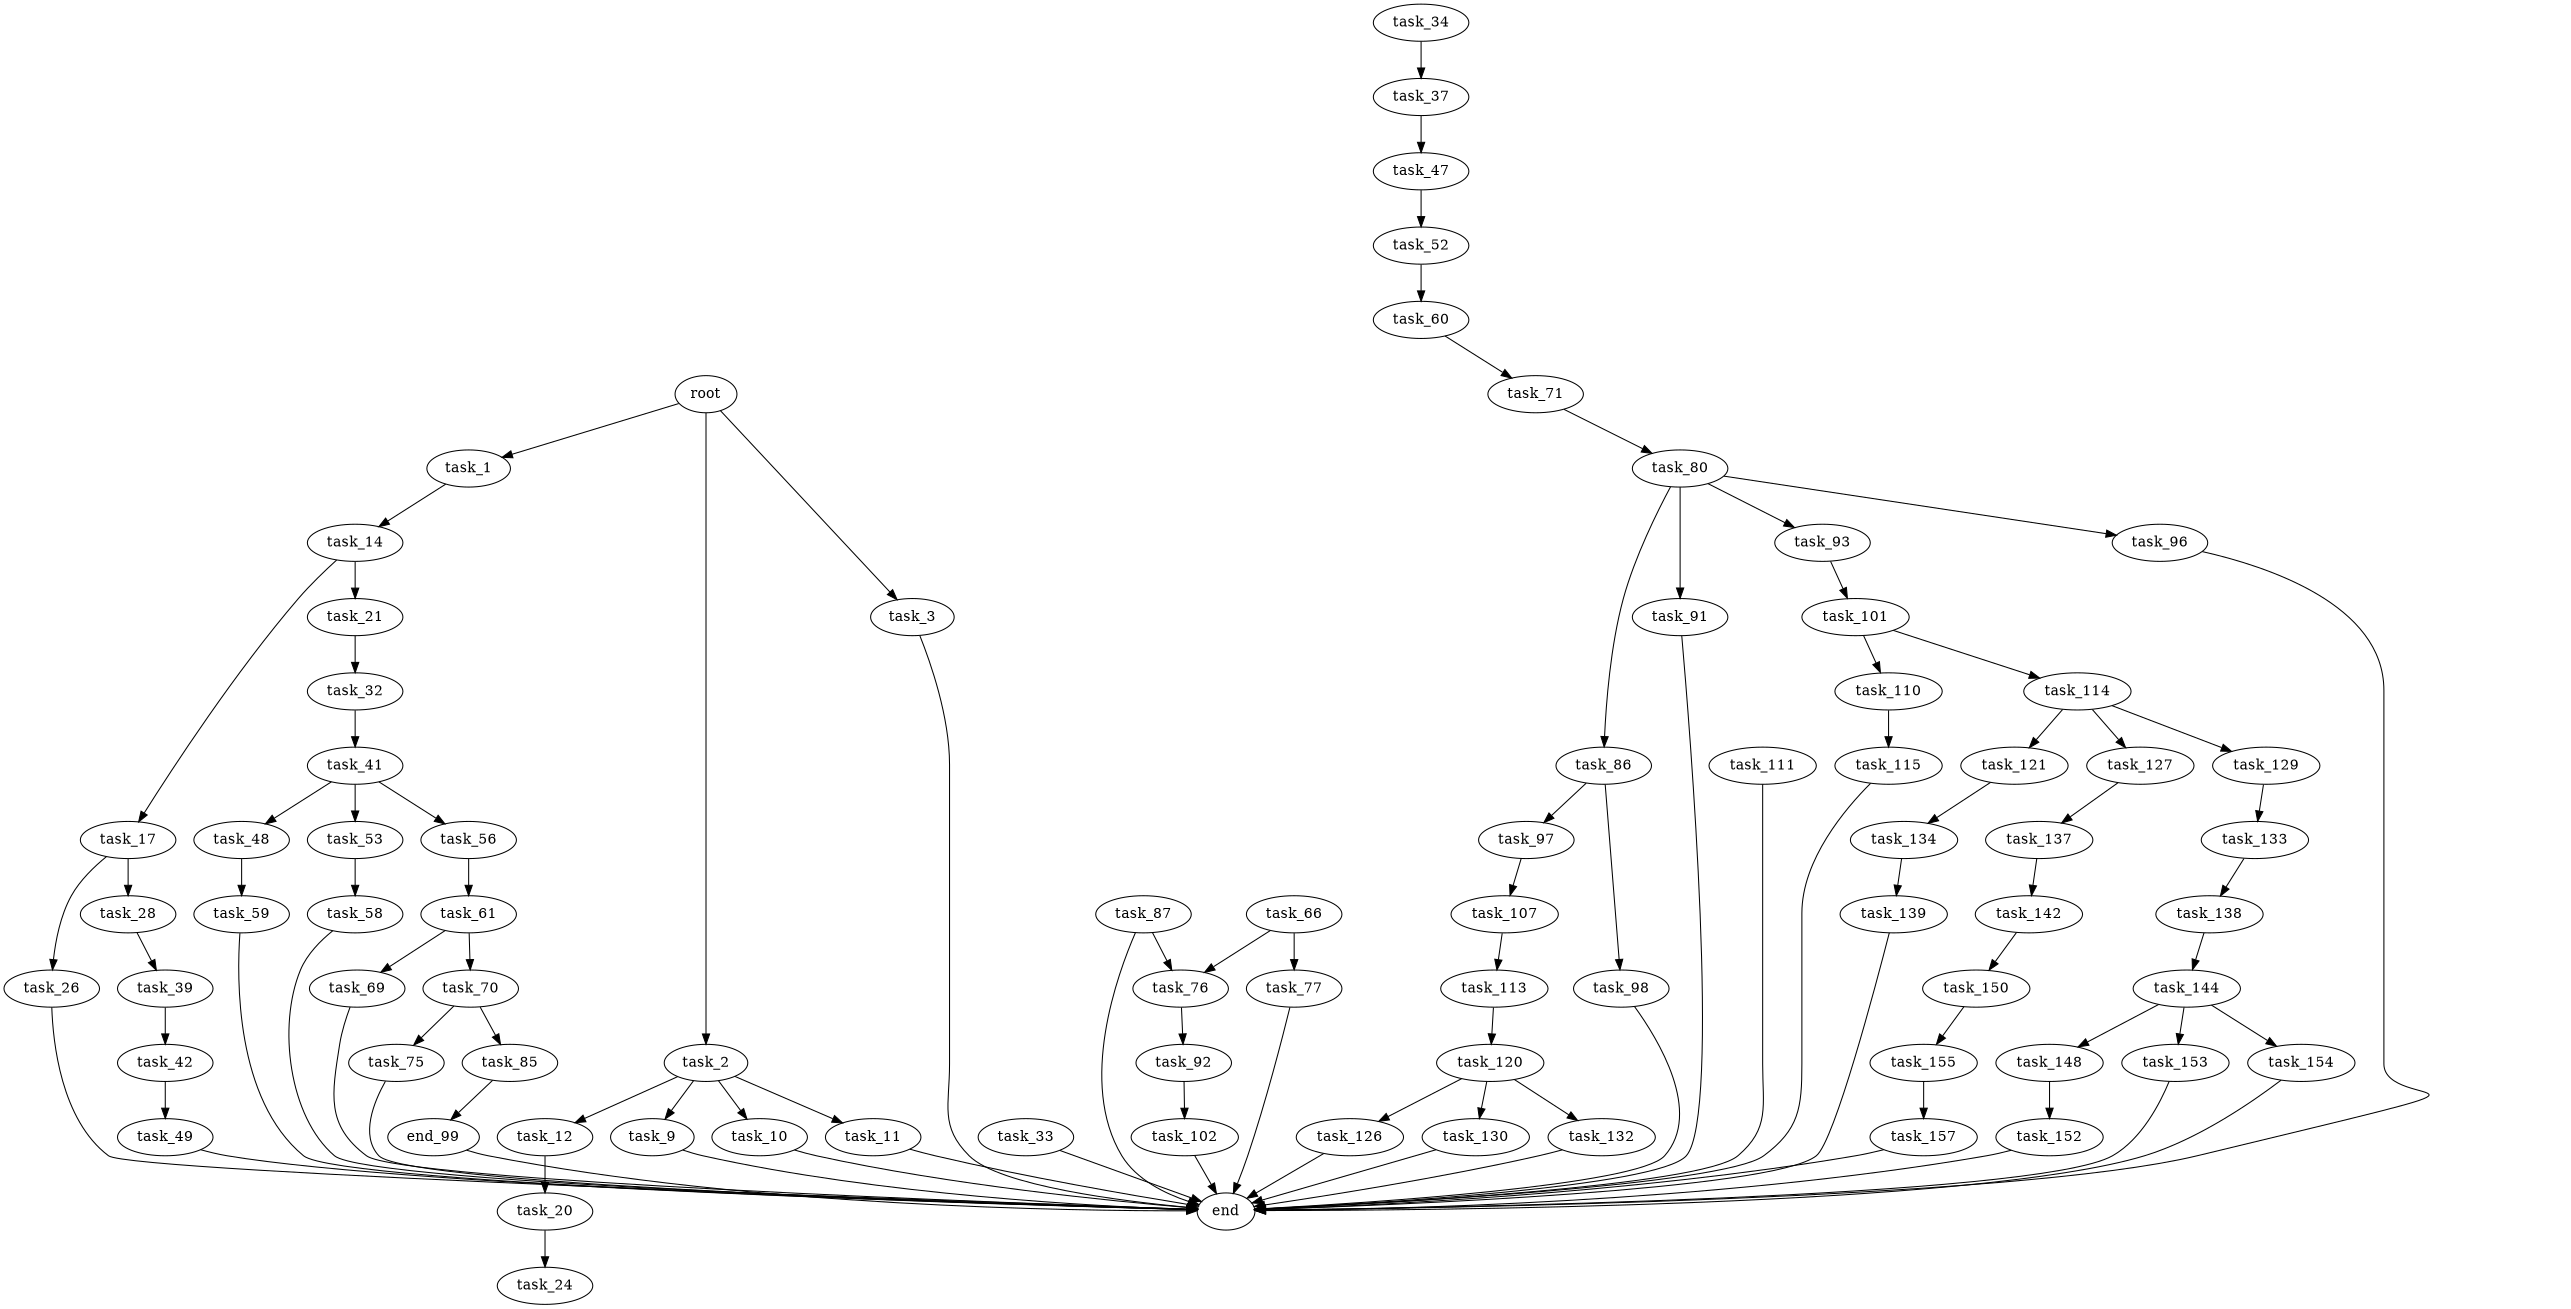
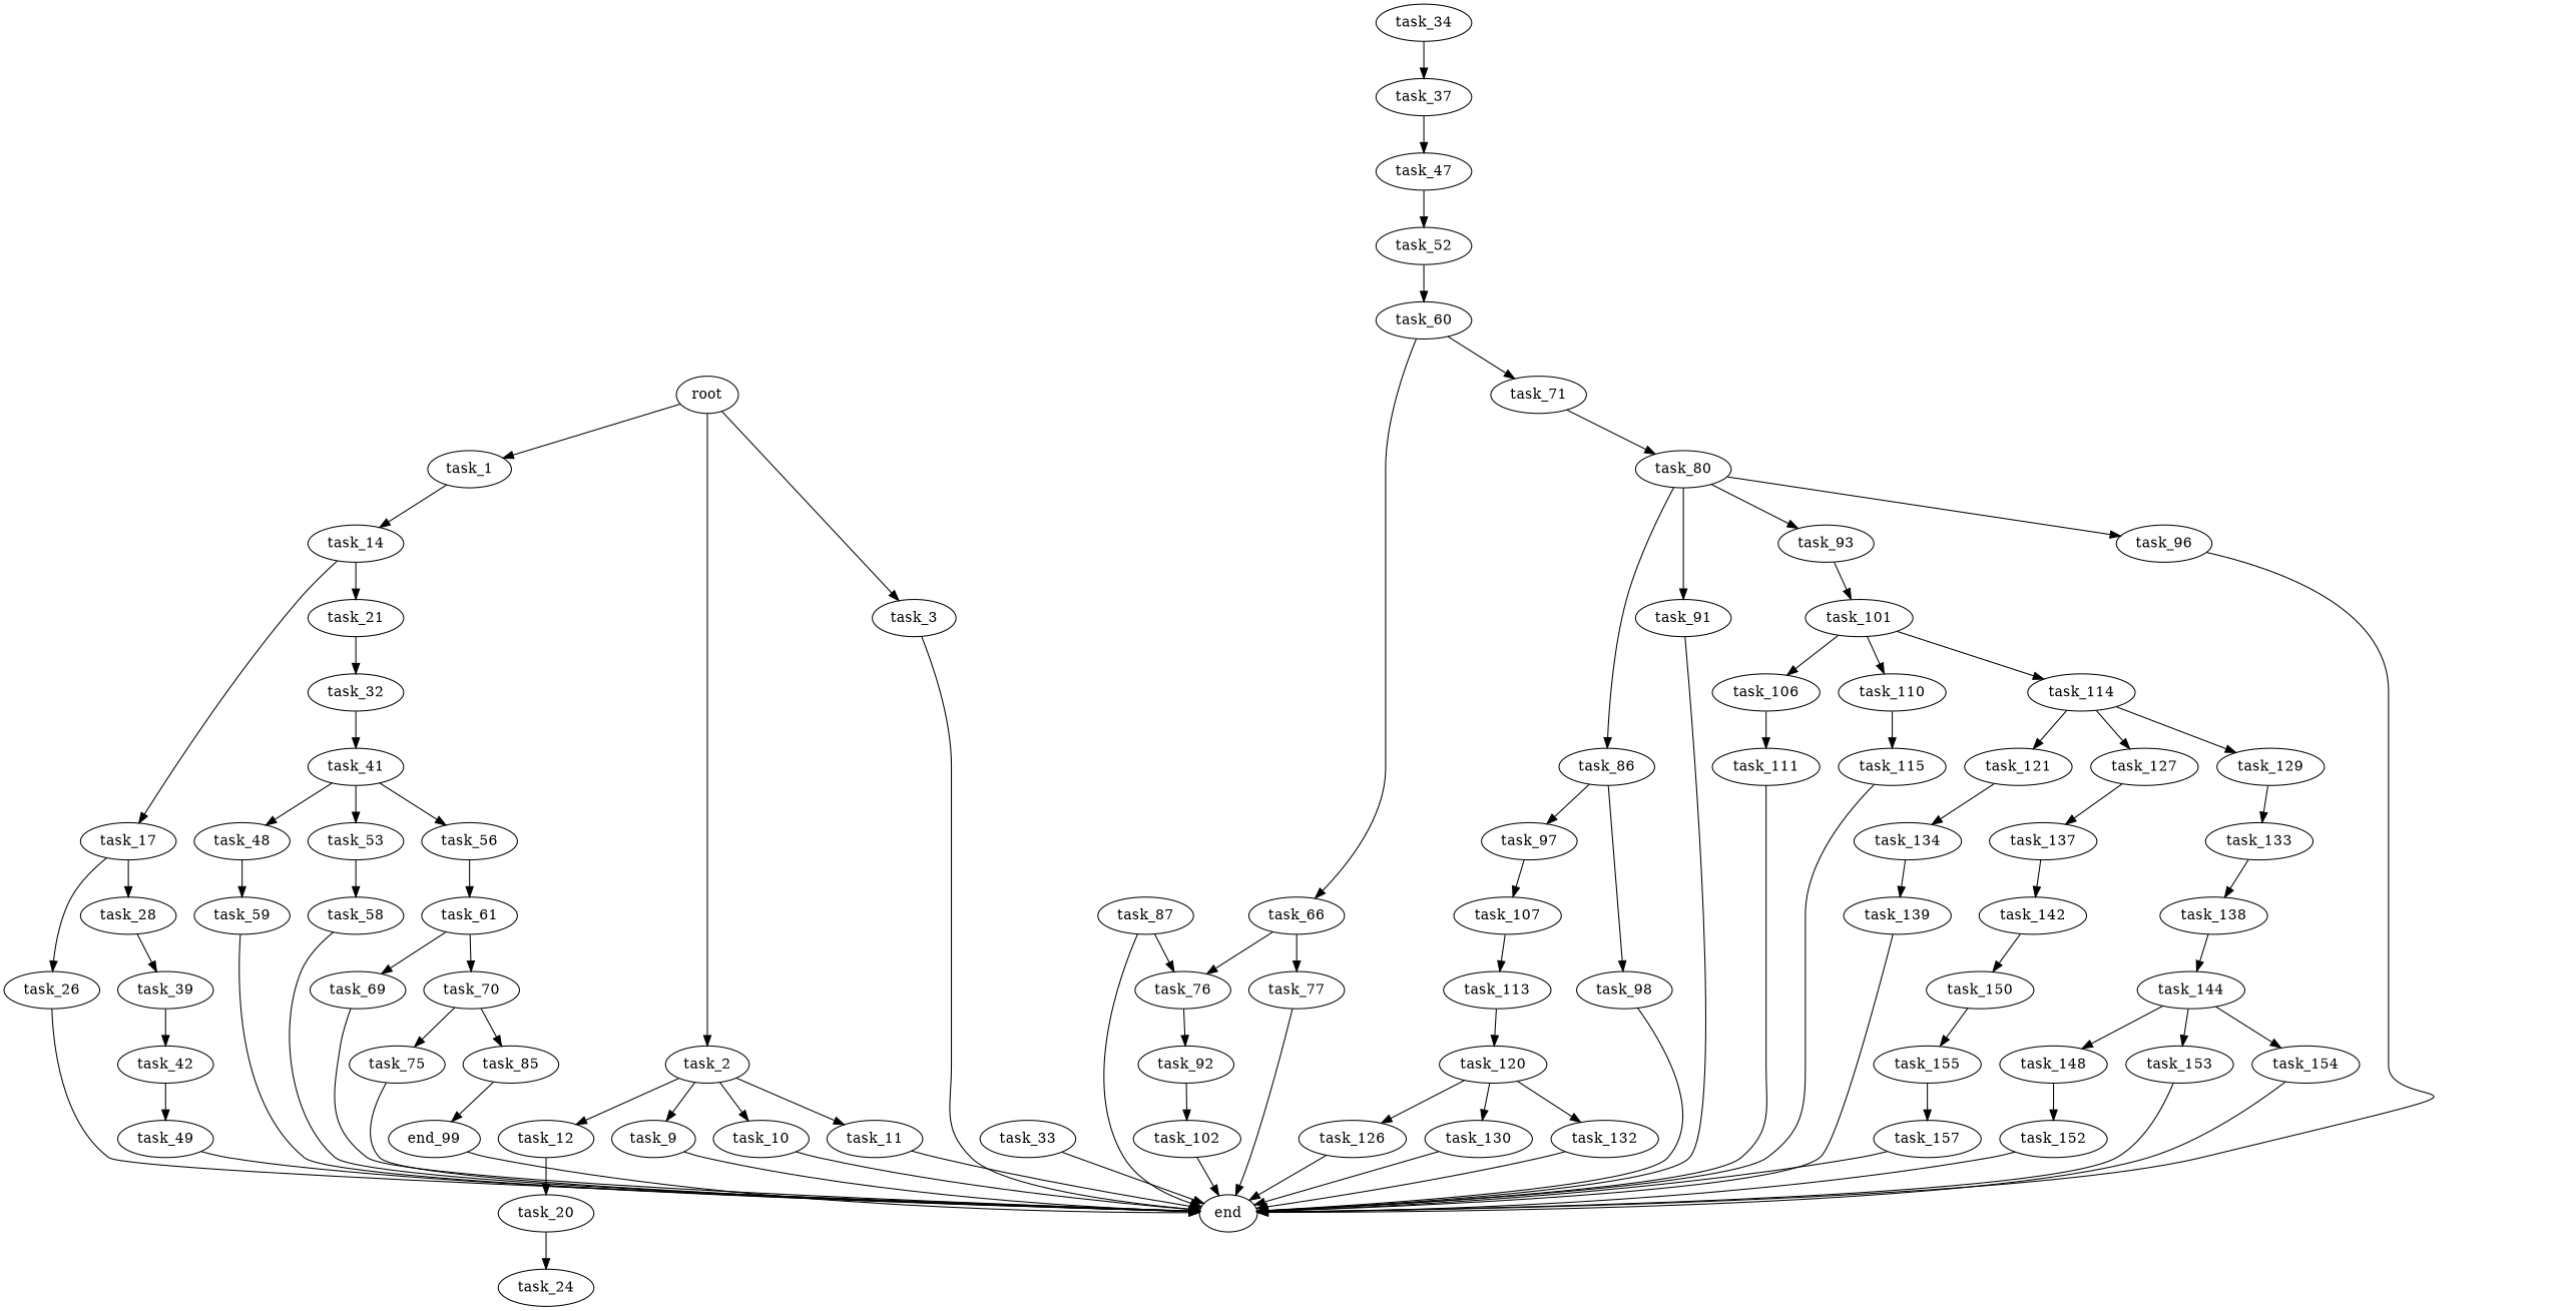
  digraph {
    root
    task_1
    task_2
    task_3
    task_14
    task_9
    task_10
    task_11
    task_12
    end
    task_17
    task_21
    task_20
    task_24
    task_26
    task_28
    task_32
    task_39
    task_41
    task_33
    task_34
    task_37
    task_42
    task_48
    task_53
    task_56
    task_47
    task_52
    task_49
    task_59
    task_58
    task_61
    task_60
    task_66
    task_71
    task_69
    task_70
    task_76
    task_77
    task_80
    task_75
    task_85
    task_92
    n44 [label=end_99]
    task_86
    task_91
    task_93
    task_96
    task_87
    task_102
    task_97
    task_98
    task_101
    task_107
+   task_106
    task_110
    task_114
    task_113
    task_111
    task_115
    task_121
    task_127
    task_129
    task_120
    task_126
    task_130
    task_132
    task_134
    task_137
    task_133
    task_139
    task_142
    task_138
    task_144
    task_150
    task_148
    task_153
    task_154
    task_155
    task_152
    task_157
    root -> task_1
    root -> task_2
    root -> task_3
    task_1 -> task_14
    task_2 -> task_9
    task_2 -> task_10
    task_2 -> task_11
    task_2 -> task_12
    task_3 -> end
    task_14 -> task_17
    task_14 -> task_21
    task_9 -> end
    task_10 -> end
    task_11 -> end
    task_12 -> task_20
    task_17 -> task_26
    task_17 -> task_28
    task_21 -> task_32
    task_20 -> task_24
    task_26 -> end
    task_28 -> task_39
    task_32 -> task_41
    task_39 -> task_42
    task_41 -> task_48
    task_41 -> task_53
    task_41 -> task_56
    task_33 -> end
    task_34 -> task_37
    task_37 -> task_47
    task_42 -> task_49
    task_48 -> task_59
    task_53 -> task_58
    task_56 -> task_61
    task_47 -> task_52
    task_52 -> task_60
    task_49 -> end
    task_59 -> end
    task_58 -> end
    task_61 -> task_69
    task_61 -> task_70
+   task_60 -> task_66
    task_60 -> task_71
    task_66 -> task_76
    task_66 -> task_77
    task_71 -> task_80
    task_69 -> end
    task_70 -> task_75
    task_70 -> task_85
    task_76 -> task_92
    task_77 -> end
    task_80 -> task_86
    task_80 -> task_91
    task_80 -> task_93
    task_80 -> task_96
    task_75 -> end
    task_85 -> n44
    task_92 -> task_102
    n44 -> end
    task_86 -> task_97
    task_86 -> task_98
    task_91 -> end
    task_93 -> task_101
    task_96 -> end
    task_87 -> end
    task_87 -> task_76
    task_102 -> end
    task_97 -> task_107
    task_98 -> end
+   task_101 -> task_106
    task_101 -> task_110
    task_101 -> task_114
    task_107 -> task_113
+   task_106 -> task_111
    task_110 -> task_115
    task_114 -> task_121
    task_114 -> task_127
    task_114 -> task_129
    task_113 -> task_120
    task_111 -> end
    task_115 -> end
    task_121 -> task_134
    task_127 -> task_137
    task_129 -> task_133
    task_120 -> task_126
    task_120 -> task_130
    task_120 -> task_132
    task_126 -> end
    task_130 -> end
    task_132 -> end
    task_134 -> task_139
    task_137 -> task_142
    task_133 -> task_138
    task_139 -> end
    task_142 -> task_150
    task_138 -> task_144
    task_144 -> task_148
    task_144 -> task_153
    task_144 -> task_154
    task_150 -> task_155
    task_148 -> task_152
    task_153 -> end
    task_154 -> end
    task_155 -> task_157
    task_152 -> end
    task_157 -> end
  }
